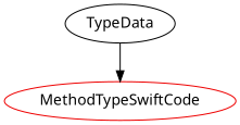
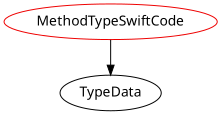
  digraph {
    fontname="Noto Sans"
    node [fontname="Noto Sans"]
    n1 [color=red2 label=MethodTypeSwiftCode shape=oval]
    TypeData
-   TypeData -> n1 [fontname="Noto Sans"]
+   n1 -> TypeData [fontname="Noto Sans"]
  }
